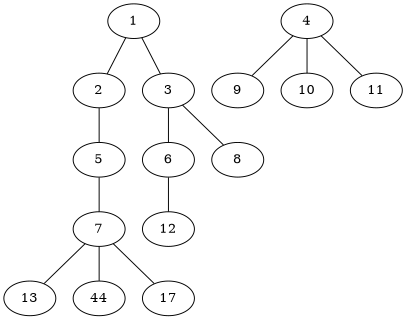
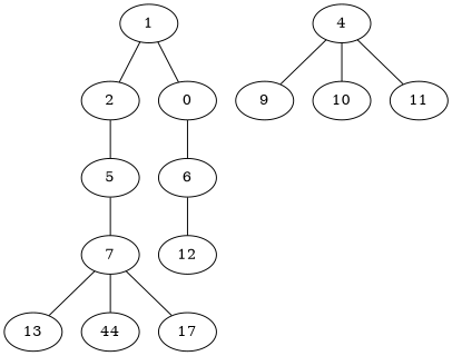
  graph {
    node [chem=H]
    edge [valence=1]
    1 [chem=N]
    2 [chem=N]
-   3 [chem=C]
+   3 [chem=C label=0]
    5 [chem=C]
    6 [chem=O]
-   8
    4 [chem=C]
    9
    10
    11
    7 [chem=C]
    12
    13
    n14 [label=44]
    n15 [label=17]
    1 -- 2
    1 -- 3
    2 -- 5 [valence=2]
    3 -- 6 [valence=2]
-   3 -- 8
    5 -- 7
    6 -- 12
    4 -- 9
    4 -- 10
    4 -- 11
    7 -- 13
    7 -- n14
    7 -- n15
  }
